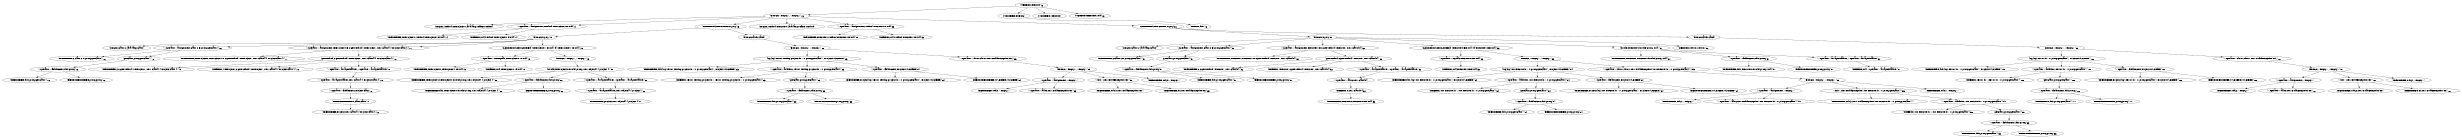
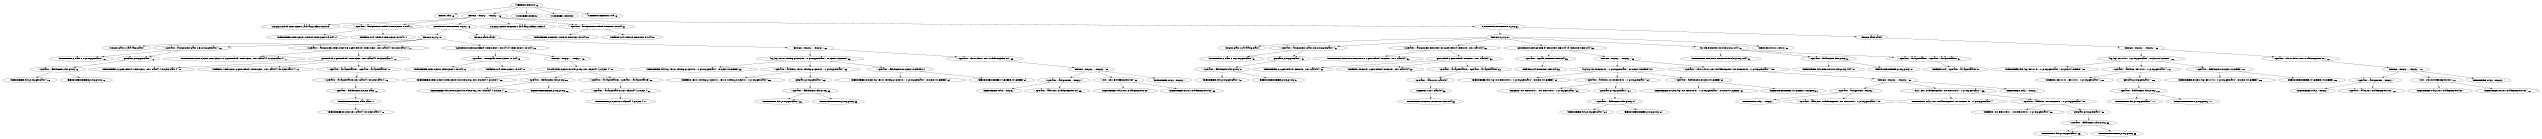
  digraph {
    n1 [label=<(METHOD,execute)<SUB>73</SUB>>]
    n2 [label=<(PARAM,this)<SUB>73</SUB>>]
    n3 [label=<(BLOCK,&lt;empty&gt;,&lt;empty&gt;)<SUB>73</SUB>>]
    n4 [label=<(MODIFIER,PUBLIC)>]
    n5 [label=<(MODIFIER,VIRTUAL)>]
    n6 [label=<(METHOD_RETURN,void)<SUB>73</SUB>>]
    n7 [label=<(LOCAL,Method setProjectM: java.lang.reflect.Method)>]
    n8 [label=<(&lt;operator&gt;.assignment,Method setProjectM = null)<SUB>74</SUB>>]
    n9 [label=<(CONTROL_STRUCTURE,try,try)<SUB>75</SUB>>]
    n10 [label=<(LOCAL,Method executeM: java.lang.reflect.Method)>]
    n11 [label=<(&lt;operator&gt;.assignment,Method executeM = null)<SUB>89</SUB>>]
    n12 [label=<(CONTROL_STRUCTURE,try,try)<SUB>90</SUB>>]
    n13 [label=<(IDENTIFIER,setProjectM,Method setProjectM = null)<SUB>74</SUB>>]
    n14 [label=<(LITERAL,null,Method setProjectM = null)<SUB>74</SUB>>]
    n15 [label=<(BLOCK,try,try)<SUB>75</SUB>>]
    n16 [label=<(BLOCK,catch,catch)>]
    n17 [label=<(IDENTIFIER,executeM,Method executeM = null)<SUB>89</SUB>>]
    n18 [label=<(LITERAL,null,Method executeM = null)<SUB>89</SUB>>]
    n19 [label=<(BLOCK,try,try)<SUB>90</SUB>>]
    n20 [label=<(BLOCK,catch,catch)>]
    n21 [label=<(LOCAL,Class c: java.lang.Class)>]
    n22 [label=<(&lt;operator&gt;.assignment,Class c = proxy.getClass())<SUB>76</SUB>>]
    n23 [label=<(&lt;operator&gt;.assignment,setProjectM = c.getMethod(&quot;setProject&quot;, new Class[] { Project.class }))<SUB>77</SUB>>]
    n24 [label=<(CONTROL_STRUCTURE,if (setProjectM != null),if (setProjectM != null))<SUB>79</SUB>>]
    n25 [label=<(BLOCK,&lt;empty&gt;,&lt;empty&gt;)<SUB>82</SUB>>]
    n26 [label=<(IDENTIFIER,c,Class c = proxy.getClass())<SUB>76</SUB>>]
    n27 [label=<(getClass,proxy.getClass())<SUB>76</SUB>>]
    n28 [label=<(IDENTIFIER,setProjectM,setProjectM = c.getMethod(&quot;setProject&quot;, new Class[] { Project.class }))<SUB>77</SUB>>]
    n29 [label=<(getMethod,c.getMethod(&quot;setProject&quot;, new Class[] { Project.class }))<SUB>78</SUB>>]
    n30 [label=<(&lt;operator&gt;.notEquals,setProjectM != null)<SUB>79</SUB>>]
    n31 [label=<(BLOCK,&lt;empty&gt;,&lt;empty&gt;)<SUB>79</SUB>>]
    n32 [label=<(&lt;operator&gt;.fieldAccess,this.proxy)<SUB>76</SUB>>]
    n33 [label=<(IDENTIFIER,this,proxy.getClass())<SUB>76</SUB>>]
    n34 [label=<(FIELD_IDENTIFIER,proxy,proxy)<SUB>76</SUB>>]
    n35 [label=<(IDENTIFIER,c,c.getMethod(&quot;setProject&quot;, new Class[] { Project.class }))<SUB>78</SUB>>]
    n36 [label=<(LITERAL,&quot;setProject&quot;,c.getMethod(&quot;setProject&quot;, new Class[] { Project.class }))<SUB>78</SUB>>]
    n37 [label=<(&lt;operator&gt;.arrayInitializer,&lt;operator&gt;.arrayInitializer)<SUB>78</SUB>>]
    n38 [label=<(&lt;operator&gt;.arrayInitializer,new Class[] { Project.class })<SUB>78</SUB>>]
    n39 [label=<(&lt;operator&gt;.fieldAccess,Project.class)<SUB>78</SUB>>]
    n40 [label=<(FIELD_IDENTIFIER,class,class)<SUB>78</SUB>>]
    n41 [label=<(IDENTIFIER,Project,new Class[] { Project.class })<SUB>78</SUB>>]
    n42 [label=<(IDENTIFIER,setProjectM,setProjectM != null)<SUB>79</SUB>>]
    n43 [label=<(LITERAL,null,setProjectM != null)<SUB>79</SUB>>]
    n44 [label=<(invoke,setProjectM.invoke(proxy, new Object[] { project }))<SUB>80</SUB>>]
    n45 [label=<(IDENTIFIER,setProjectM,setProjectM.invoke(proxy, new Object[] { project }))<SUB>80</SUB>>]
    n46 [label=<(&lt;operator&gt;.fieldAccess,this.proxy)<SUB>80</SUB>>]
    n47 [label=<(&lt;operator&gt;.arrayInitializer,&lt;operator&gt;.arrayInitializer)<SUB>80</SUB>>]
    n48 [label=<(IDENTIFIER,this,setProjectM.invoke(proxy, new Object[] { project }))<SUB>80</SUB>>]
    n49 [label=<(FIELD_IDENTIFIER,proxy,proxy)<SUB>80</SUB>>]
    n50 [label=<(&lt;operator&gt;.arrayInitializer,new Object[] { project })<SUB>80</SUB>>]
    n51 [label=<(IDENTIFIER,project,new Object[] { project })<SUB>80</SUB>>]
    n52 [label=<(log,log(&quot;Error setting project in &quot; + proxy.getClass(), Project.MSG_ERR))<SUB>83</SUB>>]
    n53 [label=<(&lt;operator&gt;.throw,throw new BuildException(ex);)<SUB>85</SUB>>]
    n54 [label=<(IDENTIFIER,this,log(&quot;Error setting project in &quot; + proxy.getClass(), Project.MSG_ERR))<SUB>83</SUB>>]
    n55 [label=<(&lt;operator&gt;.addition,&quot;Error setting project in &quot; + proxy.getClass())<SUB>83</SUB>>]
    n56 [label=<(&lt;operator&gt;.fieldAccess,Project.MSG_ERR)<SUB>84</SUB>>]
    n57 [label=<(BLOCK,&lt;empty&gt;,&lt;empty&gt;)<SUB>85</SUB>>]
    n58 [label=<(LITERAL,&quot;Error setting project in &quot;,&quot;Error setting project in &quot; + proxy.getClass())<SUB>83</SUB>>]
    n59 [label=<(getClass,proxy.getClass())<SUB>83</SUB>>]
    n60 [label=<(IDENTIFIER,Project,log(&quot;Error setting project in &quot; + proxy.getClass(), Project.MSG_ERR))<SUB>84</SUB>>]
    n61 [label=<(FIELD_IDENTIFIER,MSG_ERR,MSG_ERR)<SUB>84</SUB>>]
    n62 [label=<(&lt;operator&gt;.fieldAccess,this.proxy)<SUB>83</SUB>>]
    n63 [label=<(IDENTIFIER,this,proxy.getClass())<SUB>83</SUB>>]
    n64 [label=<(FIELD_IDENTIFIER,proxy,proxy)<SUB>83</SUB>>]
    n65 [label=<(&lt;operator&gt;.assignment,&lt;empty&gt;)>]
    n66 [label=<(&lt;init&gt;,new BuildException(ex))<SUB>85</SUB>>]
    n67 [label=<(IDENTIFIER,$obj0,&lt;empty&gt;)>]
    n68 [label=<(IDENTIFIER,$obj0,&lt;empty&gt;)>]
    n69 [label=<(&lt;operator&gt;.alloc,new BuildException(ex))<SUB>85</SUB>>]
    n70 [label=<(IDENTIFIER,$obj0,new BuildException(ex))>]
    n71 [label=<(IDENTIFIER,ex,new BuildException(ex))<SUB>85</SUB>>]
    n72 [label=<(LOCAL,Class c: java.lang.Class)>]
    n73 [label=<(&lt;operator&gt;.assignment,Class c = proxy.getClass())<SUB>91</SUB>>]
    n74 [label=<(&lt;operator&gt;.assignment,executeM = c.getMethod(&quot;execute&quot;, new Class[0]))<SUB>92</SUB>>]
    n75 [label=<(CONTROL_STRUCTURE,if (executeM == null),if (executeM == null))<SUB>93</SUB>>]
    n76 [label=<(invoke,executeM.invoke(proxy, null))<SUB>97</SUB>>]
    n77 [label=<(RETURN,return;,return;)<SUB>98</SUB>>]
    n78 [label=<(BLOCK,&lt;empty&gt;,&lt;empty&gt;)<SUB>99</SUB>>]
    n79 [label=<(IDENTIFIER,c,Class c = proxy.getClass())<SUB>91</SUB>>]
    n80 [label=<(getClass,proxy.getClass())<SUB>91</SUB>>]
    n81 [label=<(IDENTIFIER,executeM,executeM = c.getMethod(&quot;execute&quot;, new Class[0]))<SUB>92</SUB>>]
    n82 [label=<(getMethod,c.getMethod(&quot;execute&quot;, new Class[0]))<SUB>92</SUB>>]
    n83 [label=<(&lt;operator&gt;.equals,executeM == null)<SUB>93</SUB>>]
    n84 [label=<(BLOCK,&lt;empty&gt;,&lt;empty&gt;)<SUB>93</SUB>>]
    n85 [label=<(IDENTIFIER,executeM,executeM.invoke(proxy, null))<SUB>97</SUB>>]
    n86 [label=<(&lt;operator&gt;.fieldAccess,this.proxy)<SUB>97</SUB>>]
    n87 [label=<(&lt;operator&gt;.arrayInitializer,&lt;operator&gt;.arrayInitializer)<SUB>97</SUB>>]
    n88 [label=<(&lt;operator&gt;.fieldAccess,this.proxy)<SUB>91</SUB>>]
    n89 [label=<(IDENTIFIER,this,proxy.getClass())<SUB>91</SUB>>]
    n90 [label=<(FIELD_IDENTIFIER,proxy,proxy)<SUB>91</SUB>>]
    n91 [label=<(IDENTIFIER,c,c.getMethod(&quot;execute&quot;, new Class[0]))<SUB>92</SUB>>]
    n92 [label=<(LITERAL,&quot;execute&quot;,c.getMethod(&quot;execute&quot;, new Class[0]))<SUB>92</SUB>>]
    n93 [label=<(&lt;operator&gt;.arrayInitializer,&lt;operator&gt;.arrayInitializer)<SUB>92</SUB>>]
    n94 [label=<(&lt;operator&gt;.alloc,new Class[0])>]
    n95 [label=<(LITERAL,0,new Class[0])<SUB>92</SUB>>]
    n96 [label=<(IDENTIFIER,executeM,executeM == null)<SUB>93</SUB>>]
    n97 [label=<(LITERAL,null,executeM == null)<SUB>93</SUB>>]
    n98 [label=<(log,log(&quot;No execute in &quot; + proxy.getClass(), Project.MSG_ERR))<SUB>94</SUB>>]
    n99 [label=<(&lt;operator&gt;.throw,throw new BuildException(&quot;No execute in &quot; + proxy.getClass());)<SUB>95</SUB>>]
    n100 [label=<(IDENTIFIER,this,log(&quot;No execute in &quot; + proxy.getClass(), Project.MSG_ERR))<SUB>94</SUB>>]
    n101 [label=<(&lt;operator&gt;.addition,&quot;No execute in &quot; + proxy.getClass())<SUB>94</SUB>>]
    n102 [label=<(&lt;operator&gt;.fieldAccess,Project.MSG_ERR)<SUB>94</SUB>>]
    n103 [label=<(BLOCK,&lt;empty&gt;,&lt;empty&gt;)<SUB>95</SUB>>]
    n104 [label=<(LITERAL,&quot;No execute in &quot;,&quot;No execute in &quot; + proxy.getClass())<SUB>94</SUB>>]
    n105 [label=<(getClass,proxy.getClass())<SUB>94</SUB>>]
    n106 [label=<(IDENTIFIER,Project,log(&quot;No execute in &quot; + proxy.getClass(), Project.MSG_ERR))<SUB>94</SUB>>]
    n107 [label=<(FIELD_IDENTIFIER,MSG_ERR,MSG_ERR)<SUB>94</SUB>>]
    n108 [label=<(&lt;operator&gt;.fieldAccess,this.proxy)<SUB>94</SUB>>]
    n109 [label=<(IDENTIFIER,this,proxy.getClass())<SUB>94</SUB>>]
    n110 [label=<(FIELD_IDENTIFIER,proxy,proxy)<SUB>94</SUB>>]
    n111 [label=<(&lt;operator&gt;.assignment,&lt;empty&gt;)>]
    n112 [label=<(&lt;init&gt;,new BuildException(&quot;No execute in &quot; + proxy.getClass()))<SUB>95</SUB>>]
    n113 [label=<(IDENTIFIER,$obj1,&lt;empty&gt;)>]
    n114 [label=<(IDENTIFIER,$obj1,&lt;empty&gt;)>]
    n115 [label=<(&lt;operator&gt;.alloc,new BuildException(&quot;No execute in &quot; + proxy.getClass()))<SUB>95</SUB>>]
    n116 [label=<(IDENTIFIER,$obj1,new BuildException(&quot;No execute in &quot; + proxy.getClass()))>]
    n117 [label=<(&lt;operator&gt;.addition,&quot;No execute in &quot; + proxy.getClass())<SUB>95</SUB>>]
    n118 [label=<(LITERAL,&quot;No execute in &quot;,&quot;No execute in &quot; + proxy.getClass())<SUB>95</SUB>>]
    n119 [label=<(getClass,proxy.getClass())<SUB>95</SUB>>]
    n120 [label=<(&lt;operator&gt;.fieldAccess,this.proxy)<SUB>95</SUB>>]
    n121 [label=<(IDENTIFIER,this,proxy.getClass())<SUB>95</SUB>>]
    n122 [label=<(FIELD_IDENTIFIER,proxy,proxy)<SUB>95</SUB>>]
    n123 [label=<(IDENTIFIER,this,executeM.invoke(proxy, null))<SUB>97</SUB>>]
    n124 [label=<(FIELD_IDENTIFIER,proxy,proxy)<SUB>97</SUB>>]
    n125 [label=<(LITERAL,null,&lt;operator&gt;.arrayInitializer)<SUB>97</SUB>>]
    n126 [label=<(log,log(&quot;Error in &quot; + proxy.getClass(), Project.MSG_ERR))<SUB>100</SUB>>]
    n127 [label=<(&lt;operator&gt;.throw,throw new BuildException(ex);)<SUB>101</SUB>>]
    n128 [label=<(IDENTIFIER,this,log(&quot;Error in &quot; + proxy.getClass(), Project.MSG_ERR))<SUB>100</SUB>>]
    n129 [label=<(&lt;operator&gt;.addition,&quot;Error in &quot; + proxy.getClass())<SUB>100</SUB>>]
    n130 [label=<(&lt;operator&gt;.fieldAccess,Project.MSG_ERR)<SUB>100</SUB>>]
    n131 [label=<(BLOCK,&lt;empty&gt;,&lt;empty&gt;)<SUB>101</SUB>>]
    n132 [label=<(LITERAL,&quot;Error in &quot;,&quot;Error in &quot; + proxy.getClass())<SUB>100</SUB>>]
    n133 [label=<(getClass,proxy.getClass())<SUB>100</SUB>>]
    n134 [label=<(IDENTIFIER,Project,log(&quot;Error in &quot; + proxy.getClass(), Project.MSG_ERR))<SUB>100</SUB>>]
    n135 [label=<(FIELD_IDENTIFIER,MSG_ERR,MSG_ERR)<SUB>100</SUB>>]
    n136 [label=<(&lt;operator&gt;.fieldAccess,this.proxy)<SUB>100</SUB>>]
    n137 [label=<(IDENTIFIER,this,proxy.getClass())<SUB>100</SUB>>]
    n138 [label=<(FIELD_IDENTIFIER,proxy,proxy)<SUB>100</SUB>>]
    n139 [label=<(&lt;operator&gt;.assignment,&lt;empty&gt;)>]
    n140 [label=<(&lt;init&gt;,new BuildException(ex))<SUB>101</SUB>>]
    n141 [label=<(IDENTIFIER,$obj2,&lt;empty&gt;)>]
    n142 [label=<(IDENTIFIER,$obj2,&lt;empty&gt;)>]
    n143 [label=<(&lt;operator&gt;.alloc,new BuildException(ex))<SUB>101</SUB>>]
    n144 [label=<(IDENTIFIER,$obj2,new BuildException(ex))>]
    n145 [label=<(IDENTIFIER,ex,new BuildException(ex))<SUB>101</SUB>>]
-   n4 -> n2
+   n1 -> n2
    n1 -> n3
    n1 -> n4
    n1 -> n5
    n1 -> n6
    n3 -> n7
    n3 -> n8
    n3 -> n9
    n3 -> n10
    n3 -> n11
    n3 -> n12
    n8 -> n13
    n8 -> n14
    n9 -> n15
    n9 -> n16
    n11 -> n17
    n11 -> n18
    n12 -> n19
    n12 -> n20
    n15 -> n21
    n15 -> n22
    n15 -> n23
    n15 -> n24
    n16 -> n25
    n19 -> n72
    n19 -> n73
    n19 -> n74
    n19 -> n75
    n19 -> n76
    n19 -> n77
    n20 -> n78
    n22 -> n26
    n22 -> n27
    n23 -> n28
    n23 -> n29
    n24 -> n30
    n24 -> n31
    n25 -> n52
    n25 -> n53
    n27 -> n32
    n29 -> n35
    n29 -> n36
    n29 -> n37
    n30 -> n42
    n30 -> n43
    n31 -> n44
    n32 -> n33
    n32 -> n34
    n37 -> n38
    n38 -> n39
    n39 -> n40
    n40 -> n41
    n44 -> n45
    n44 -> n46
    n44 -> n47
    n46 -> n48
    n46 -> n49
    n47 -> n50
    n50 -> n51
    n52 -> n54
    n52 -> n55
    n52 -> n56
    n53 -> n57
    n55 -> n58
    n55 -> n59
    n56 -> n60
    n56 -> n61
    n57 -> n65
    n57 -> n66
    n57 -> n67
    n59 -> n62
    n62 -> n63
    n62 -> n64
    n65 -> n68
    n65 -> n69
    n66 -> n70
    n66 -> n71
    n73 -> n79
    n73 -> n80
    n74 -> n81
    n74 -> n82
    n75 -> n83
    n75 -> n84
    n76 -> n85
    n76 -> n86
    n76 -> n87
    n78 -> n126
    n78 -> n127
    n80 -> n88
    n82 -> n91
    n82 -> n92
    n82 -> n93
    n83 -> n97
    n84 -> n98
    n84 -> n99
    n86 -> n123
    n86 -> n124
    n87 -> n125
    n88 -> n89
    n88 -> n90
    n93 -> n94
    n94 -> n95
    n95 -> n96
    n98 -> n100
    n98 -> n101
    n98 -> n102
    n99 -> n103
    n101 -> n104
    n101 -> n105
    n102 -> n106
    n102 -> n107
    n103 -> n111
    n103 -> n112
    n103 -> n113
    n105 -> n108
    n108 -> n109
    n108 -> n110
    n111 -> n114
    n111 -> n115
    n112 -> n116
    n112 -> n117
    n117 -> n118
    n117 -> n119
    n119 -> n120
    n120 -> n121
    n120 -> n122
    n126 -> n128
    n126 -> n129
    n126 -> n130
    n127 -> n131
    n129 -> n132
    n129 -> n133
    n130 -> n134
    n130 -> n135
    n131 -> n139
    n131 -> n140
    n131 -> n141
    n133 -> n136
    n136 -> n137
    n136 -> n138
    n139 -> n142
    n139 -> n143
    n140 -> n144
    n140 -> n145
  }
